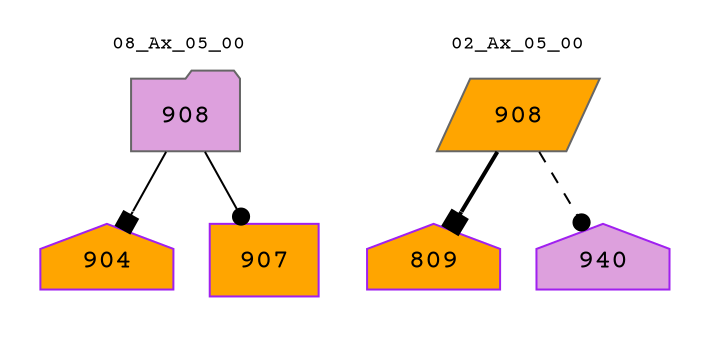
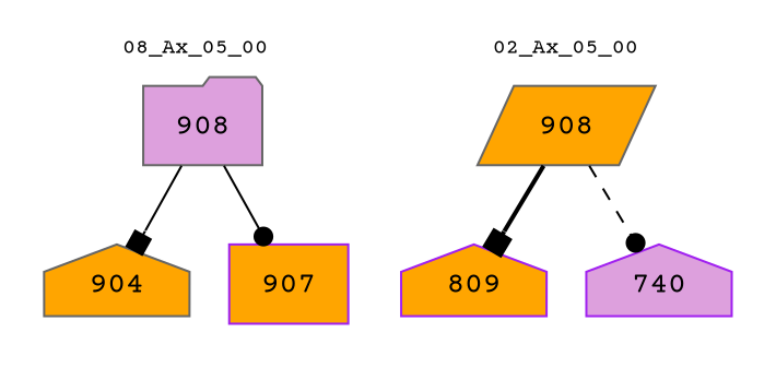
  digraph {
    fontname="Courier Prime"
    node [color=purple fillcolor=orange fontname="Courier Prime" shape=house style=filled]
    edge [arrowhead=box color=black fontname="Courier Prime" style=solid]
    n1 [color=gray40 fillcolor=plum label=908 shape=folder]
-   n2 [label=904]
+   n2 [color=gray40 label=904]
    n3 [label=907 shape=box]
    n4 [color=gray40 label=908 shape=parallelogram]
    n5 [label=809]
-   n6 [fillcolor=plum label=940]
+   n6 [fillcolor=plum label=740]
    subgraph cluster_1 {
      color=white
      fontsize=10
      label="08_Ax_05_00"
      n1
      n2
      n3
    }
    subgraph cluster_2 {
      color=white
      fontsize=10
      label="02_Ax_05_00"
      n4
      n5
      n6
    }
    n1 -> n2
    n1 -> n3 [arrowhead=dot]
    n4 -> n5 [style=bold]
    n4 -> n6 [arrowhead=dot style=dashed]
  }
